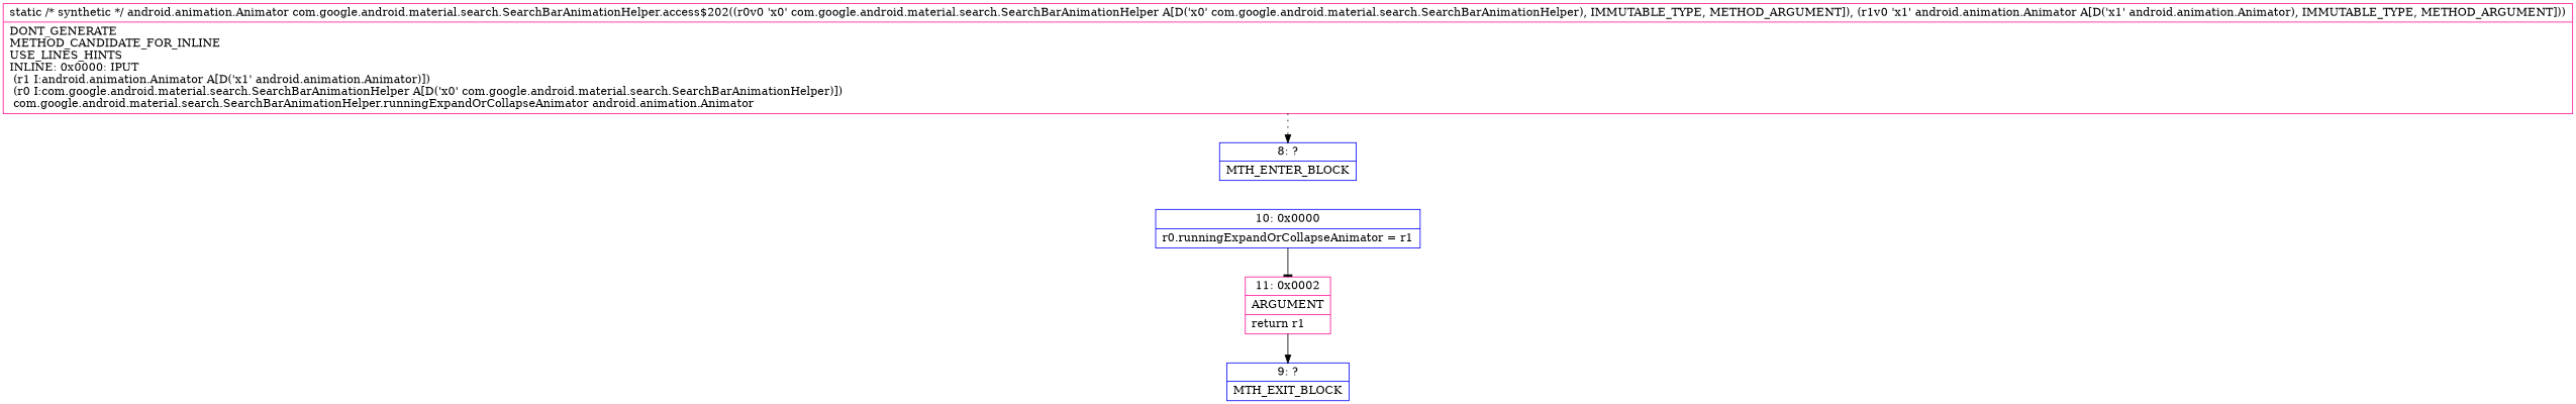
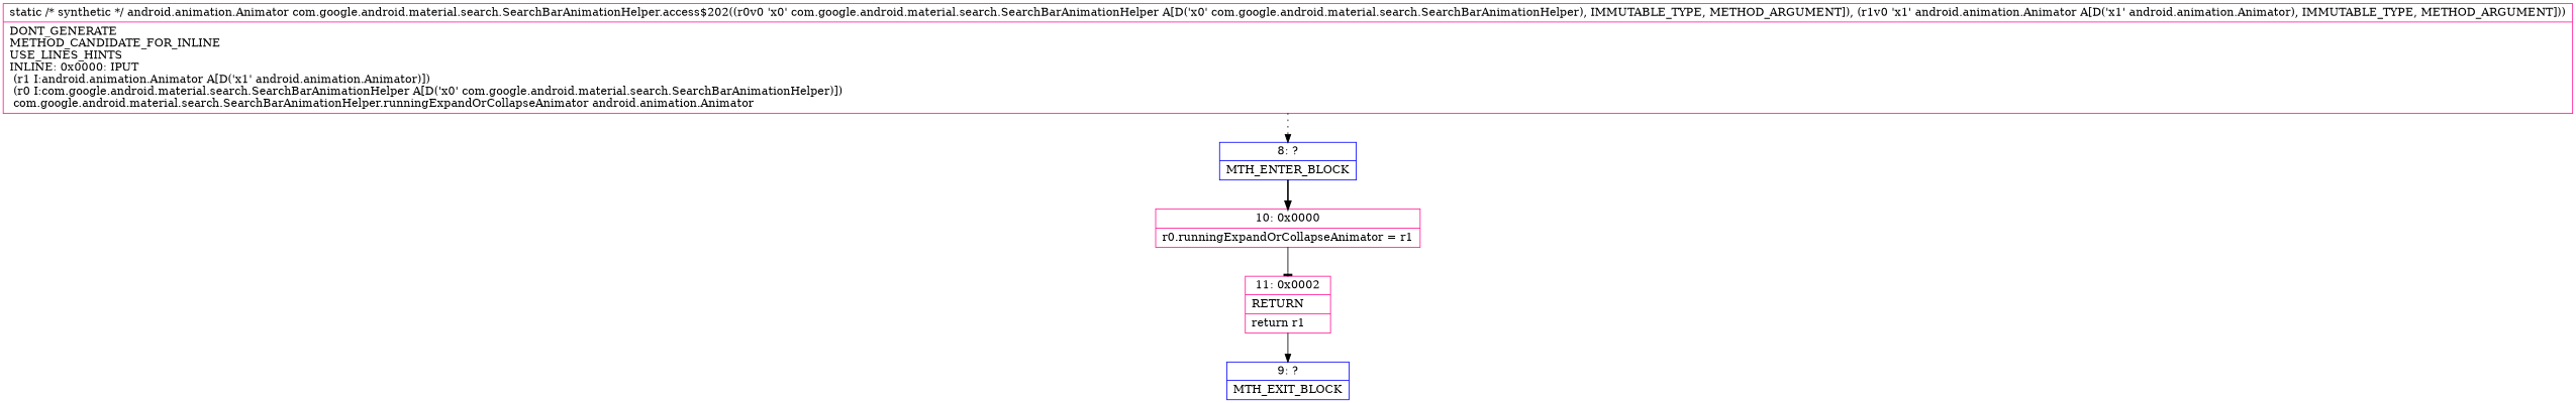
  digraph {
    node [color=blue shape=record]
    edge [arrowhead=normal style=solid]
    n1 [label="{8\:\ ?|MTH_ENTER_BLOCK\l}"]
-   n2 [label="{10\:\ 0x0000|r0.runningExpandOrCollapseAnimator = r1\l}"]
-   n3 [color=deeppink label="{11\:\ 0x0002|ARGUMENT\l|return r1\l}"]
+   n2 [color=deeppink label="{10\:\ 0x0000|r0.runningExpandOrCollapseAnimator = r1\l}"]
+   n3 [color=deeppink label="{11\:\ 0x0002|RETURN\l|return r1\l}"]
    n4 [label="{9\:\ ?|MTH_EXIT_BLOCK\l}"]
    n5 [color=deeppink label="{static \/* synthetic *\/ android.animation.Animator com.google.android.material.search.SearchBarAnimationHelper.access$202((r0v0 'x0' com.google.android.material.search.SearchBarAnimationHelper A[D('x0' com.google.android.material.search.SearchBarAnimationHelper), IMMUTABLE_TYPE, METHOD_ARGUMENT]), (r1v0 'x1' android.animation.Animator A[D('x1' android.animation.Animator), IMMUTABLE_TYPE, METHOD_ARGUMENT]))  | DONT_GENERATE\lMETHOD_CANDIDATE_FOR_INLINE\lUSE_LINES_HINTS\lINLINE: 0x0000: IPUT  \l  (r1 I:android.animation.Animator A[D('x1' android.animation.Animator)])\l  (r0 I:com.google.android.material.search.SearchBarAnimationHelper A[D('x0' com.google.android.material.search.SearchBarAnimationHelper)])\l com.google.android.material.search.SearchBarAnimationHelper.runningExpandOrCollapseAnimator android.animation.Animator\l}"]
+   n1 -> n2 [style=bold]
    n2 -> n3 [arrowhead=tee]
    n3 -> n4
    n5 -> n1 [style=dotted]
  }
